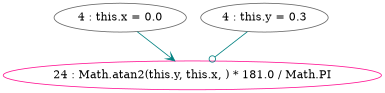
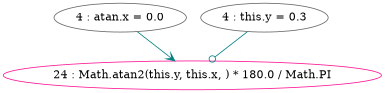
  digraph {
    node [color=gray40]
    edge [color=teal]
-   "24 : Math.atan2(this.y, this.x, ) * 180.0 / Math.PI" [color=deeppink label="24 : Math.atan2(this.y, this.x, ) * 181.0 / Math.PI"]
-   "4 : this.x = 0.0"
+   "24 : Math.atan2(this.y, this.x, ) * 180.0 / Math.PI" [color=deeppink]
+   "4 : this.x = 0.0" [label="4 : atan.x = 0.0"]
    n3 [label="4 : this.y = 0.3"]
    "4 : this.x = 0.0" -> "24 : Math.atan2(this.y, this.x, ) * 180.0 / Math.PI" [arrowhead=vee]
    n3 -> "24 : Math.atan2(this.y, this.x, ) * 180.0 / Math.PI" [arrowhead=odot]
  }
